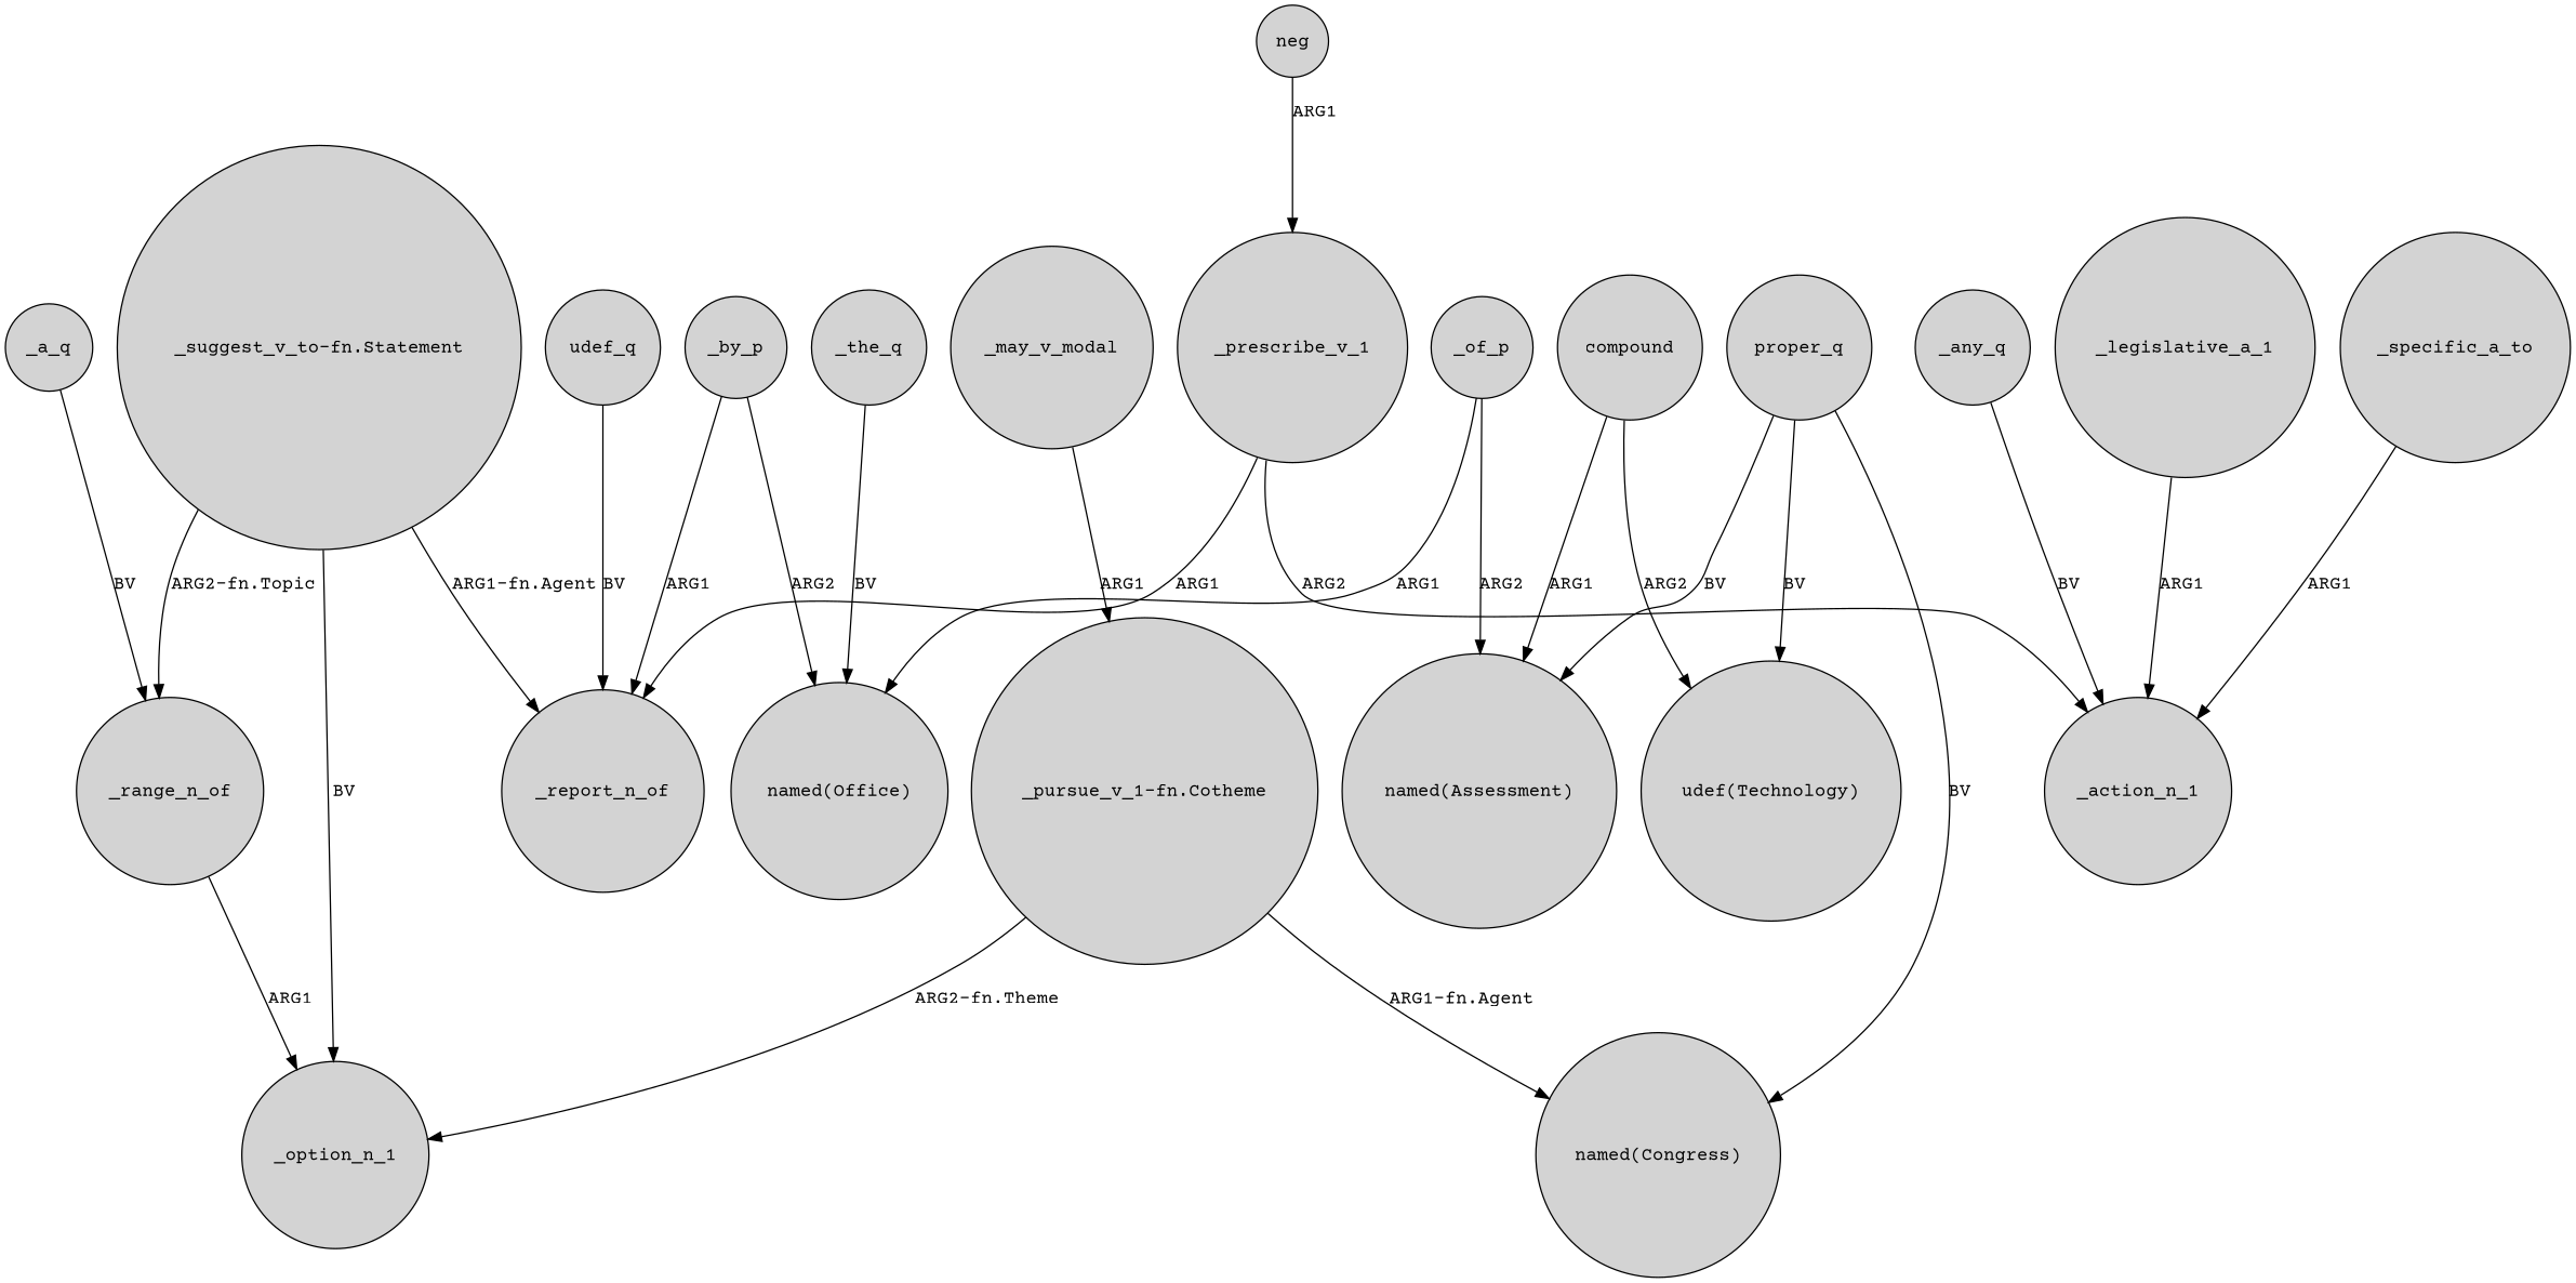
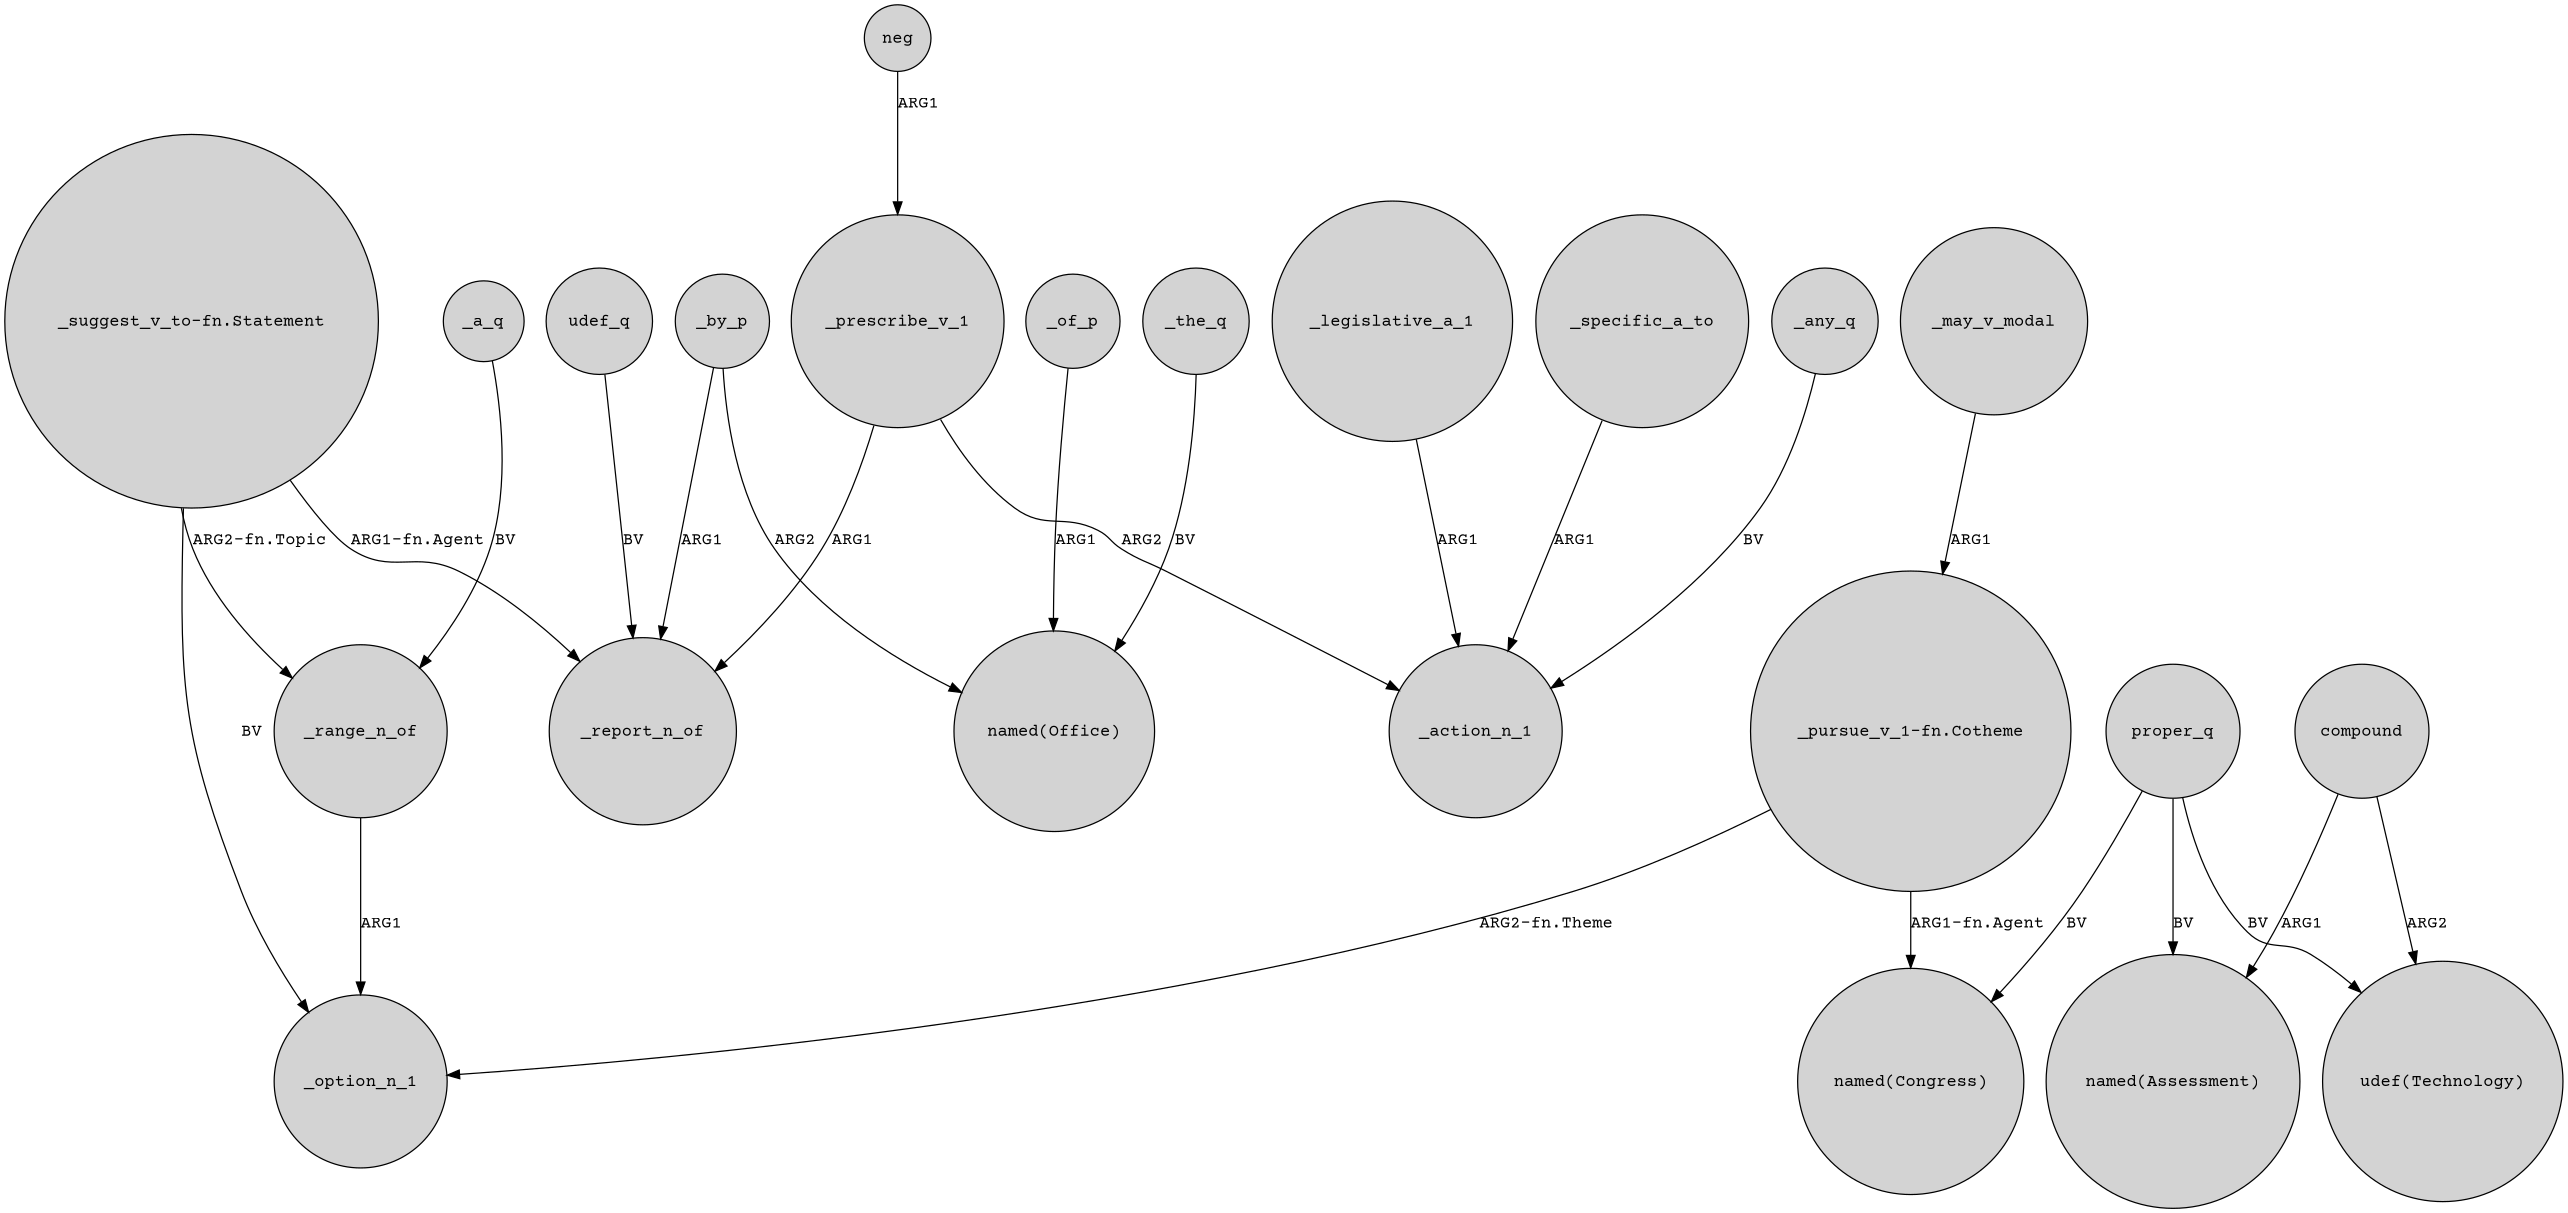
  digraph {
    fontname="Courier Prime"
    node [fontname="Courier Prime" shape=circle style=filled]
    edge [fontname="Courier Prime"]
    "_pursue_v_1-fn.Cotheme"
    _option_n_1
    "named(Congress)"
    compound
    "named(Assessment)"
    n6 [label="udef(Technology)"]
    "_suggest_v_to-fn.Statement"
    _range_n_of
    _report_n_of
    udef_q
    _by_p
    "named(Office)"
    _any_q
    _action_n_1
    proper_q
    _the_q
    _a_q
    _prescribe_v_1
    _may_v_modal
    neg
    _of_p
    _legislative_a_1
    _specific_a_to
    "_pursue_v_1-fn.Cotheme" -> _option_n_1 [label="ARG2-fn.Theme"]
    "_pursue_v_1-fn.Cotheme" -> "named(Congress)" [label="ARG1-fn.Agent"]
    compound -> "named(Assessment)" [label=ARG1]
    compound -> n6 [label=ARG2]
    "_suggest_v_to-fn.Statement" -> _option_n_1 [label=BV]
    "_suggest_v_to-fn.Statement" -> _range_n_of [label="ARG2-fn.Topic"]
    "_suggest_v_to-fn.Statement" -> _report_n_of [label="ARG1-fn.Agent"]
    _range_n_of -> _option_n_1 [label=ARG1]
    udef_q -> _report_n_of [label=BV]
    _by_p -> _report_n_of [label=ARG1]
    _by_p -> "named(Office)" [label=ARG2]
    _any_q -> _action_n_1 [label=BV]
    proper_q -> "named(Congress)" [label=BV]
    proper_q -> "named(Assessment)" [label=BV]
    proper_q -> n6 [label=BV]
    _the_q -> "named(Office)" [label=BV]
    _a_q -> _range_n_of [label=BV]
    _prescribe_v_1 -> _report_n_of [label=ARG1]
    _prescribe_v_1 -> _action_n_1 [label=ARG2]
    _may_v_modal -> "_pursue_v_1-fn.Cotheme" [label=ARG1]
    neg -> _prescribe_v_1 [label=ARG1]
-   _of_p -> "named(Assessment)" [label=ARG2]
    _of_p -> "named(Office)" [label=ARG1]
    _legislative_a_1 -> _action_n_1 [label=ARG1]
    _specific_a_to -> _action_n_1 [label=ARG1]
  }
